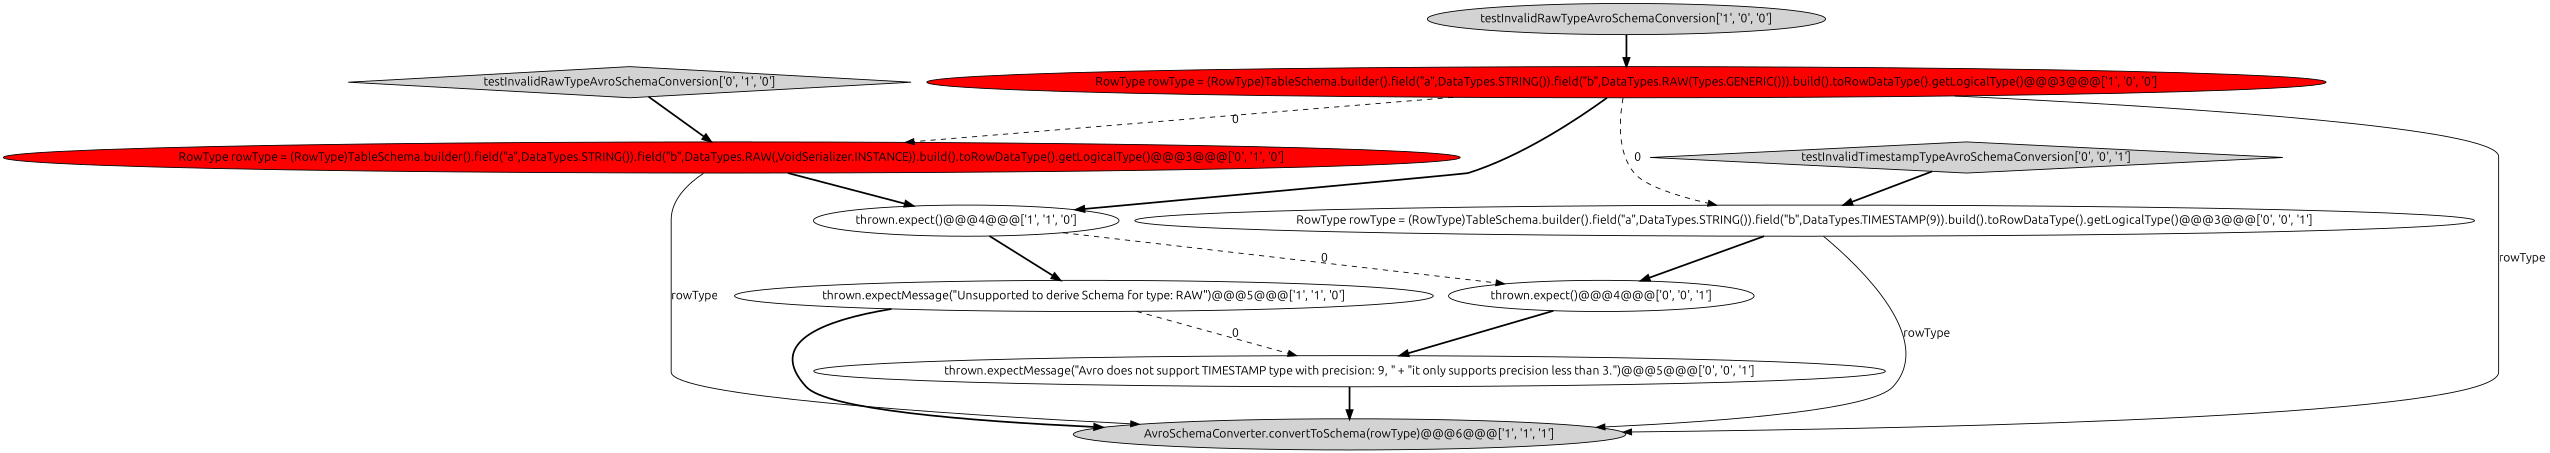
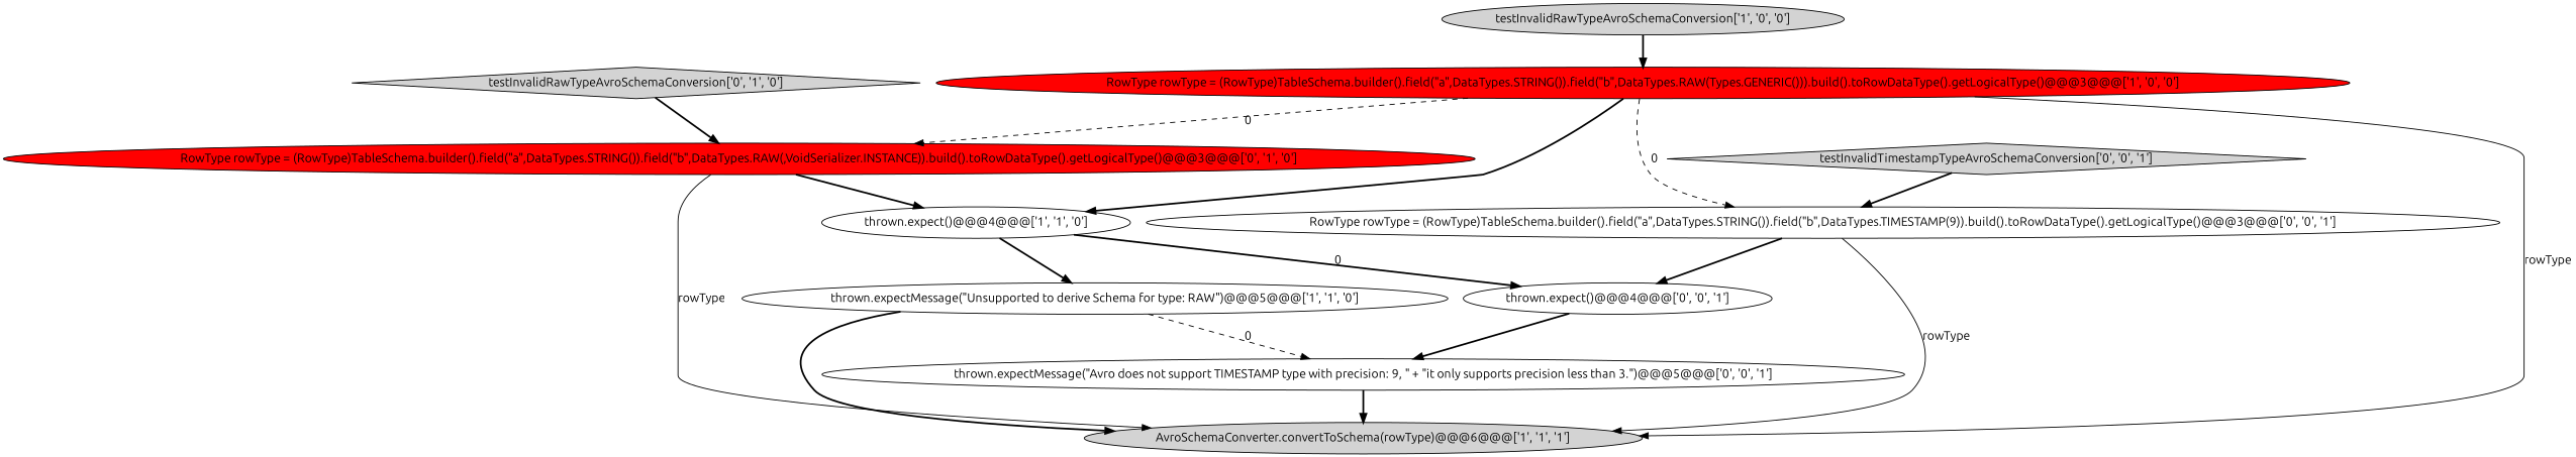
  digraph {
    fontname=Ubuntu
    node [fillcolor=white fontname=Ubuntu shape=ellipse style=filled]
    edge [fontname=Ubuntu style=bold]
    n1 [label="thrown.expectMessage(\"Unsupported to derive Schema for type: RAW\")@@@5@@@['1', '1', '0']"]
    n2 [label="thrown.expectMessage(\"Avro does not support TIMESTAMP type with precision: 9, \" + \"it only supports precision less than 3.\")@@@5@@@['0', '0', '1']"]
    n3 [fillcolor=lightgray label="AvroSchemaConverter.convertToSchema(rowType)@@@6@@@['1', '1', '1']"]
    n4 [fillcolor=lightgray label="testInvalidRawTypeAvroSchemaConversion['0', '1', '0']" shape=diamond]
    n5 [fillcolor=red label="RowType rowType = (RowType)TableSchema.builder().field(\"a\",DataTypes.STRING()).field(\"b\",DataTypes.RAW(,VoidSerializer.INSTANCE)).build().toRowDataType().getLogicalType()@@@3@@@['0', '1', '0']"]
    n6 [label="thrown.expect()@@@4@@@['1', '1', '0']"]
    n7 [label="thrown.expect()@@@4@@@['0', '0', '1']"]
    n8 [fillcolor=red label="RowType rowType = (RowType)TableSchema.builder().field(\"a\",DataTypes.STRING()).field(\"b\",DataTypes.RAW(Types.GENERIC())).build().toRowDataType().getLogicalType()@@@3@@@['1', '0', '0']"]
    n9 [label="RowType rowType = (RowType)TableSchema.builder().field(\"a\",DataTypes.STRING()).field(\"b\",DataTypes.TIMESTAMP(9)).build().toRowDataType().getLogicalType()@@@3@@@['0', '0', '1']"]
    n10 [fillcolor=lightgray label="testInvalidTimestampTypeAvroSchemaConversion['0', '0', '1']" shape=diamond]
    n11 [fillcolor=lightgray label="testInvalidRawTypeAvroSchemaConversion['1', '0', '0']"]
    n1 -> n2 [label=0 style=dashed]
    n1 -> n3
    n2 -> n3
    n4 -> n5
    n5 -> n3 [label=rowType style=solid]
    n5 -> n6
    n6 -> n1
-   n6 -> n7 [label=0 style=dashed]
+   n6 -> n7 [label=0]
    n7 -> n2
    n8 -> n3 [label=rowType style=solid]
    n8 -> n5 [label=0 style=dashed]
    n8 -> n6
    n8 -> n9 [label=0 style=dashed]
    n9 -> n3 [label=rowType style=solid]
    n9 -> n7
    n10 -> n9
    n11 -> n8
  }
